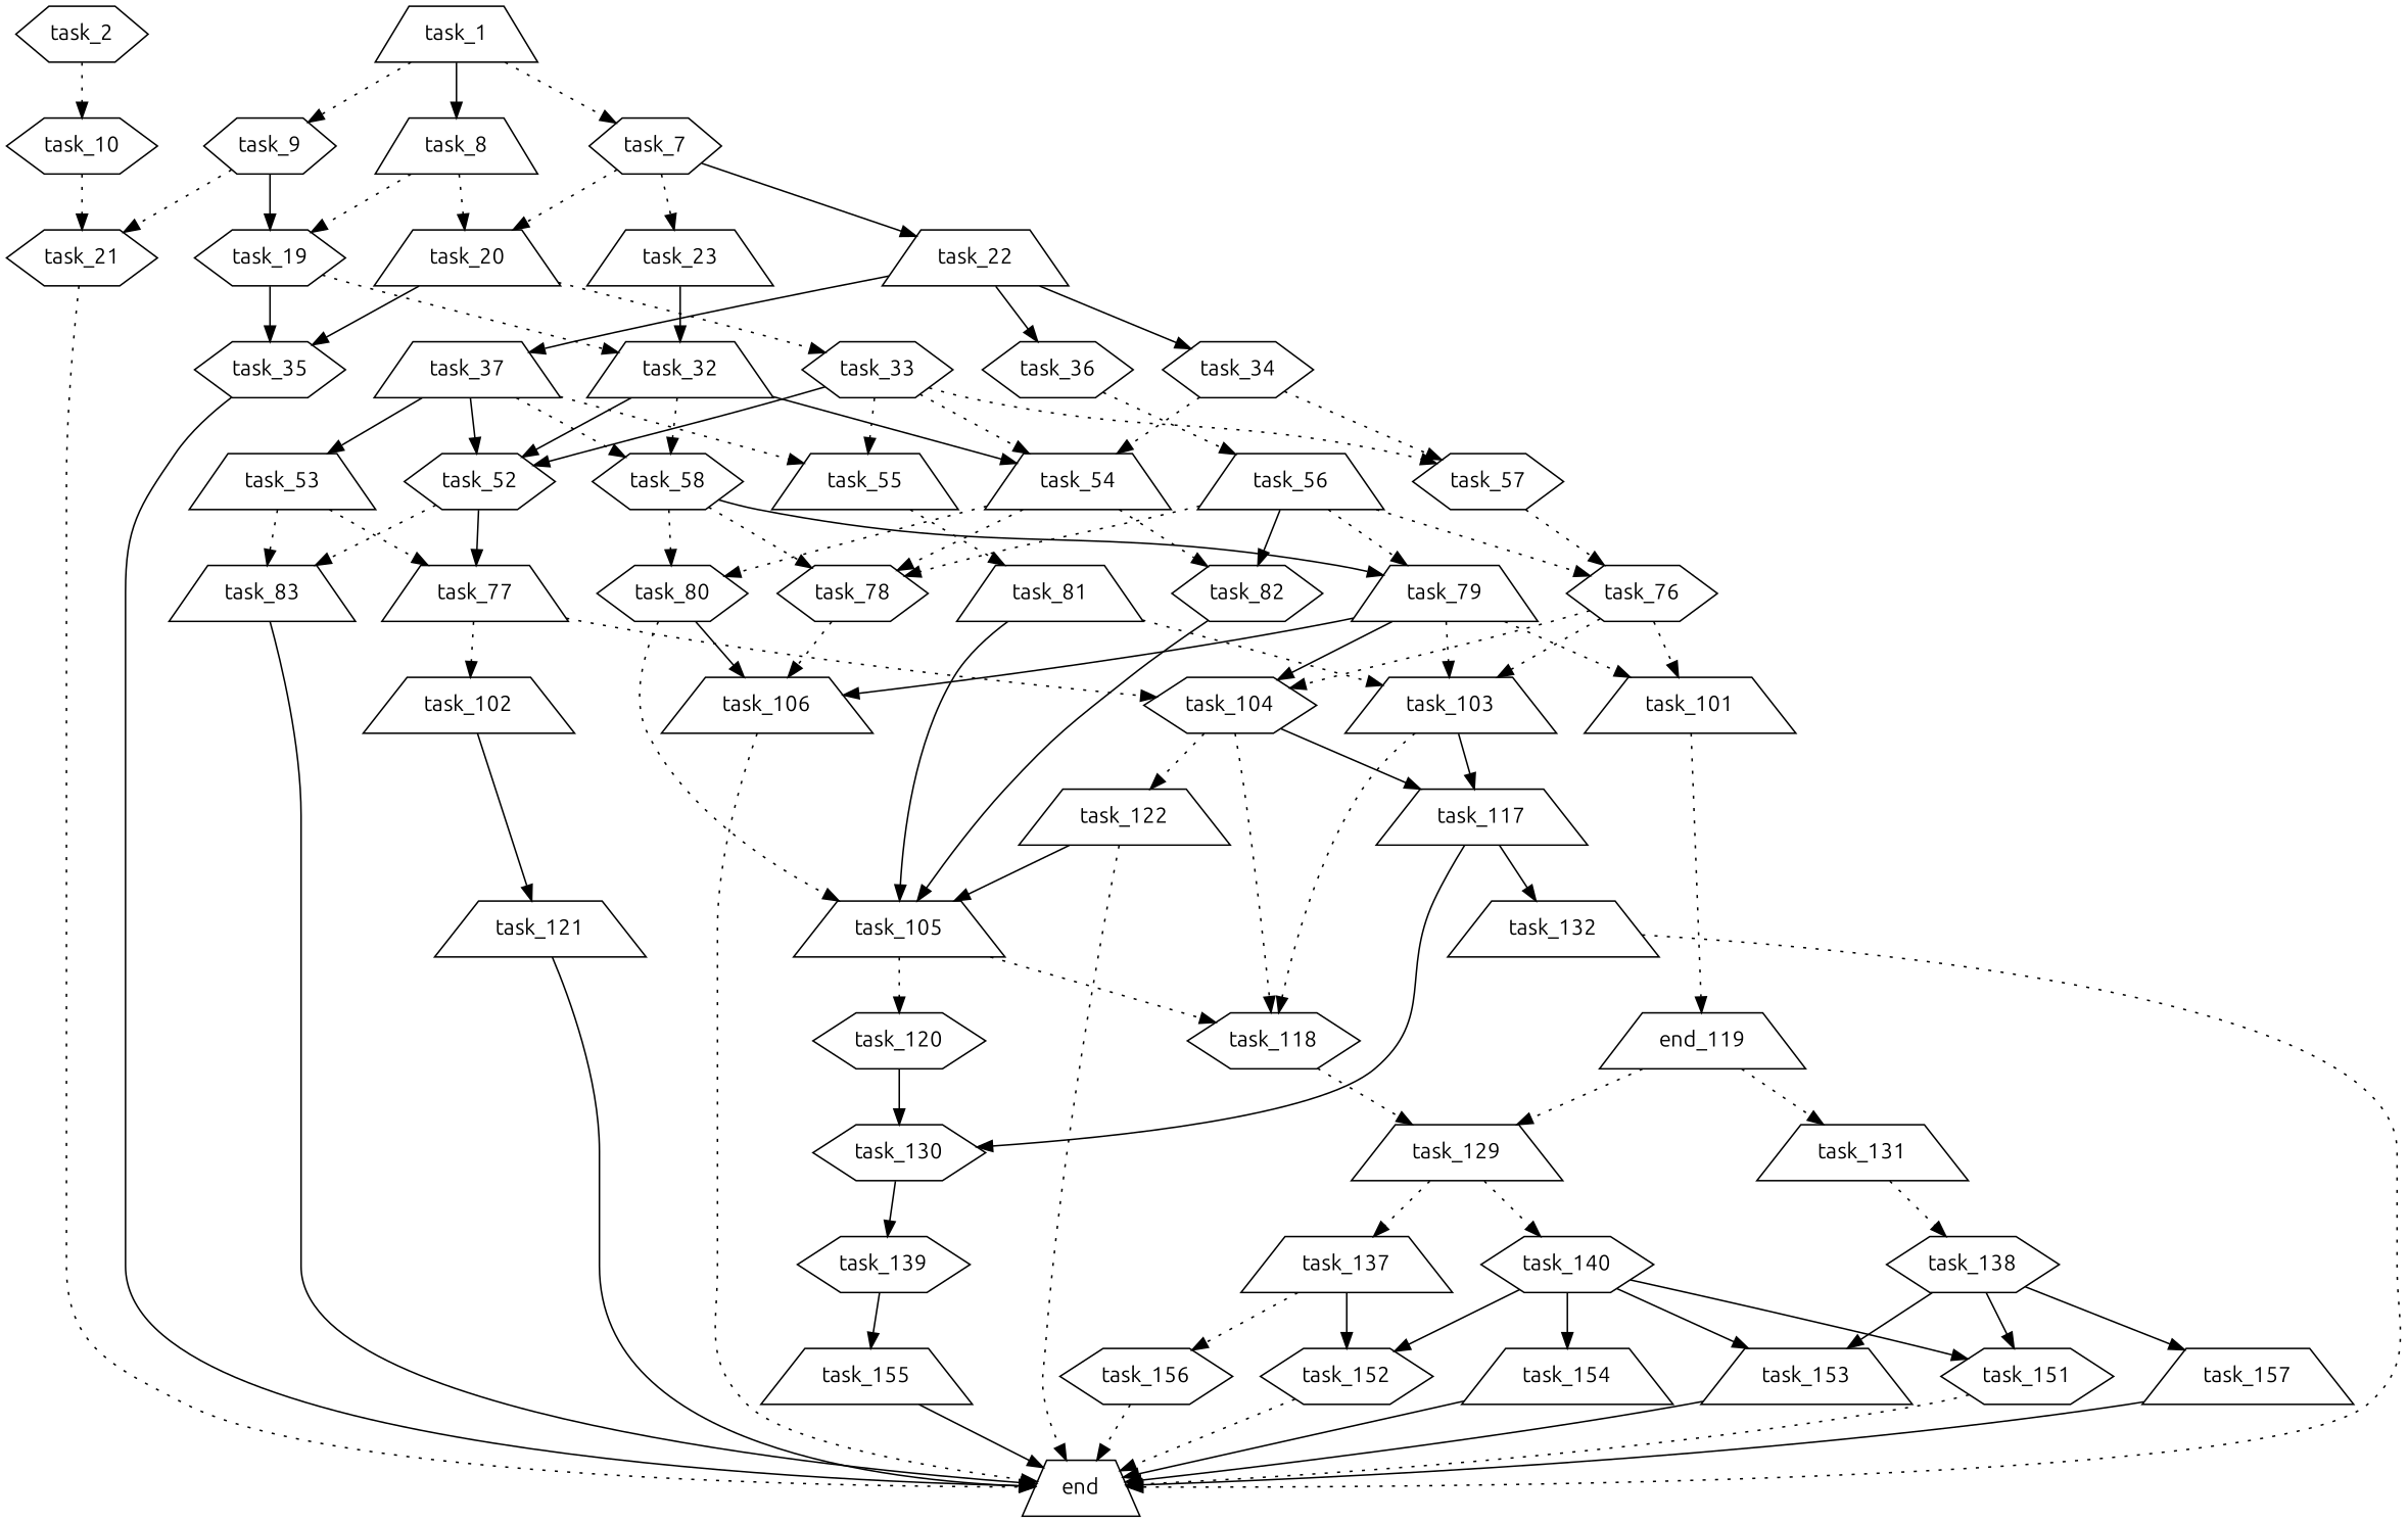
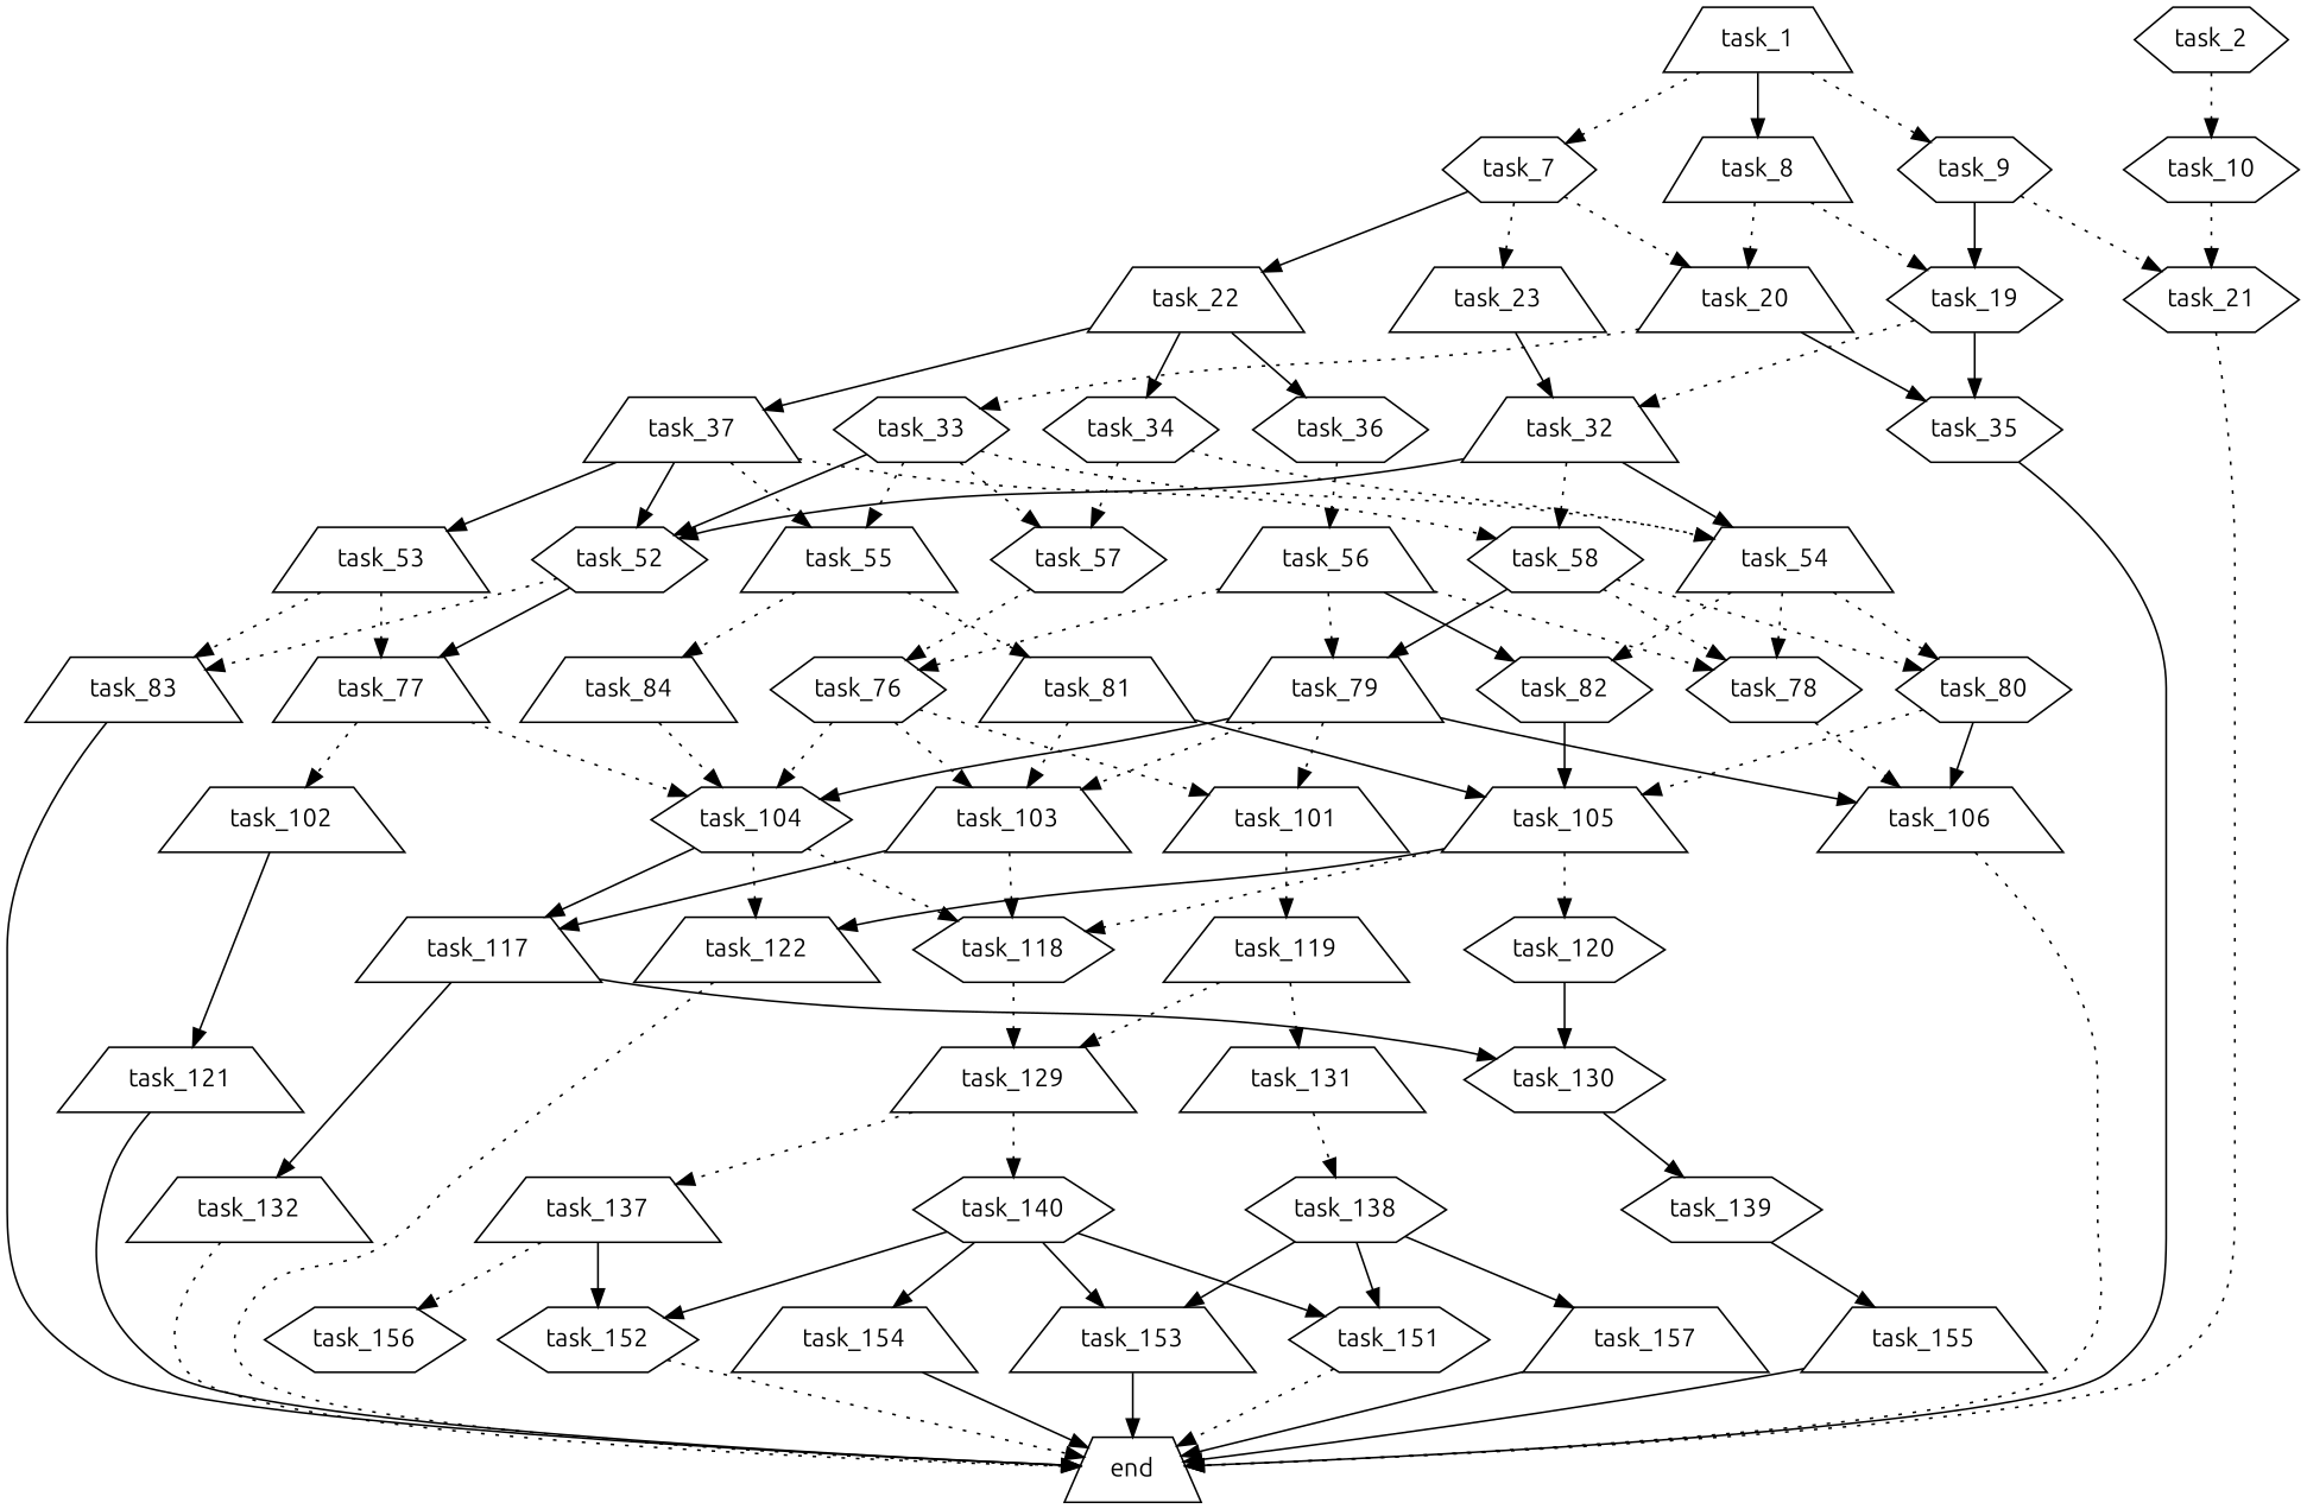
  digraph {
    fontname=Ubuntu
    node [fontname=Ubuntu shape=trapezium]
    edge [fontname=Ubuntu style=dotted]
    task_7 [shape=hexagon]
    task_1
    task_8
    task_9 [shape=hexagon]
    task_2 [shape=hexagon]
    task_10 [shape=hexagon]
    task_20
    task_22
    task_23
    task_19 [shape=hexagon]
    task_21 [shape=hexagon]
    task_35 [shape=hexagon]
    task_33 [shape=hexagon]
    task_34 [shape=hexagon]
    task_36 [shape=hexagon]
    task_37
    task_32
    end
    task_52 [shape=hexagon]
    task_54
    task_55
    task_57 [shape=hexagon]
    task_56
    task_58 [shape=hexagon]
    task_53
    task_77
    task_83
    task_78 [shape=hexagon]
    task_80 [shape=hexagon]
    task_82 [shape=hexagon]
    task_79
    task_81
+   task_84
    task_76 [shape=hexagon]
    task_104 [shape=hexagon]
    task_102
    task_106
    task_105
    task_103
    task_101
    task_117
    task_118 [shape=hexagon]
    task_122
    task_121
    task_120 [shape=hexagon]
-   task_119 [label=end_119]
+   task_119
    task_129
    task_131
    task_130 [shape=hexagon]
    task_132
    task_137
    task_140 [shape=hexagon]
    task_138 [shape=hexagon]
    task_139 [shape=hexagon]
    task_155
    task_152 [shape=hexagon]
    task_156 [shape=hexagon]
    task_151 [shape=hexagon]
    task_153
    task_154
    task_157
    task_7 -> task_20
    task_7 -> task_22 [style=solid]
    task_7 -> task_23
    task_1 -> task_7
    task_1 -> task_8 [style=solid]
    task_1 -> task_9
    task_8 -> task_20
    task_8 -> task_19
    task_9 -> task_19 [style=solid]
    task_9 -> task_21
    task_2 -> task_10
    task_10 -> task_21
    task_20 -> task_35 [style=solid]
    task_20 -> task_33
    task_22 -> task_34 [style=solid]
    task_22 -> task_36 [style=solid]
    task_22 -> task_37 [style=solid]
    task_23 -> task_32 [style=solid]
    task_19 -> task_35 [style=solid]
    task_19 -> task_32
    task_21 -> end
    task_35 -> end [style=solid]
    task_33 -> task_52 [style=solid]
    task_33 -> task_54
    task_33 -> task_55
    task_33 -> task_57
    task_34 -> task_54
    task_34 -> task_57
    task_36 -> task_56
    task_37 -> task_52 [style=solid]
    task_37 -> task_55
    task_37 -> task_58
    task_37 -> task_53 [style=solid]
    task_32 -> task_52 [style=solid]
    task_32 -> task_54 [style=solid]
    task_32 -> task_58
    task_52 -> task_77 [style=solid]
    task_52 -> task_83
    task_54 -> task_78
    task_54 -> task_80
    task_54 -> task_82
    task_55 -> task_81
+   task_55 -> task_84
    task_57 -> task_76
    task_56 -> task_78
    task_56 -> task_82 [style=solid]
    task_56 -> task_79
    task_56 -> task_76
    task_58 -> task_78
    task_58 -> task_80
    task_58 -> task_79 [style=solid]
    task_53 -> task_77
    task_53 -> task_83
    task_77 -> task_104
    task_77 -> task_102
    task_83 -> end [style=solid]
    task_78 -> task_106
    task_80 -> task_106 [style=solid]
    task_80 -> task_105
    task_82 -> task_105 [style=solid]
    task_79 -> task_104 [style=solid]
    task_79 -> task_106 [style=solid]
    task_79 -> task_103
    task_79 -> task_101
    task_81 -> task_105 [style=solid]
    task_81 -> task_103
+   task_84 -> task_104
    task_76 -> task_104
    task_76 -> task_103
    task_76 -> task_101
    task_104 -> task_117 [style=solid]
    task_104 -> task_118
    task_104 -> task_122
    task_102 -> task_121 [style=solid]
    task_106 -> end
    task_105 -> task_118
-   task_122 -> task_105 [style=solid]
+   task_105 -> task_122 [style=solid]
    task_105 -> task_120
    task_103 -> task_117 [style=solid]
    task_103 -> task_118
    task_101 -> task_119
    task_117 -> task_130 [style=solid]
    task_117 -> task_132 [style=solid]
    task_118 -> task_129
    task_122 -> end
    task_121 -> end [style=solid]
    task_120 -> task_130 [style=solid]
    task_119 -> task_129
    task_119 -> task_131
    task_129 -> task_137
    task_129 -> task_140
    task_131 -> task_138
    task_130 -> task_139 [style=solid]
    task_132 -> end
    task_137 -> task_152 [style=solid]
    task_137 -> task_156
    task_140 -> task_152 [style=solid]
    task_140 -> task_151 [style=solid]
    task_140 -> task_153 [style=solid]
    task_140 -> task_154 [style=solid]
    task_138 -> task_151 [style=solid]
    task_138 -> task_153 [style=solid]
    task_138 -> task_157 [style=solid]
    task_139 -> task_155 [style=solid]
    task_155 -> end [style=solid]
    task_152 -> end
-   task_156 -> end
    task_151 -> end
    task_153 -> end [style=solid]
    task_154 -> end [style=solid]
    task_157 -> end [style=solid]
  }
